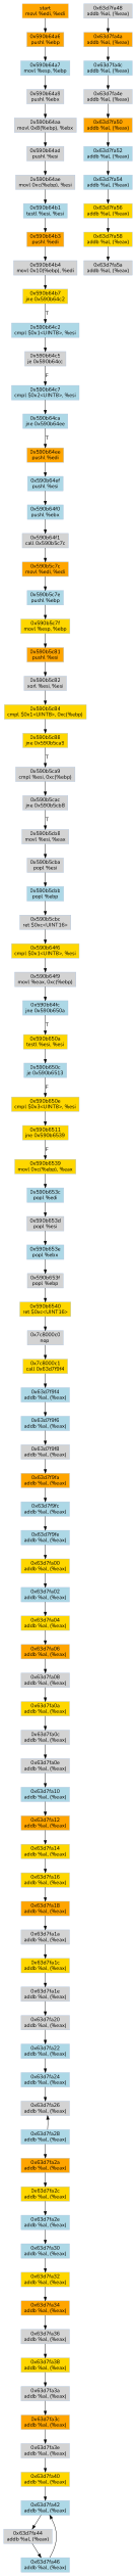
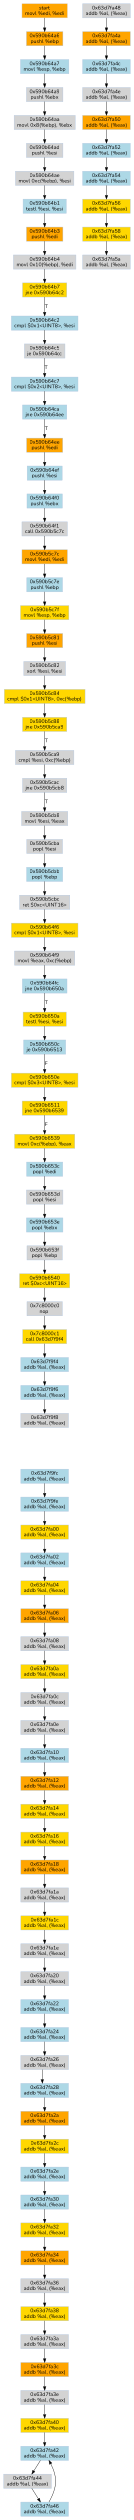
  digraph {
    fontname=Nunito
    node [color=lightsteelblue fillcolor=lightgrey fontname=Nunito shape=rectangle style=filled]
    edge [color="#000000" fontname=Nunito]
    n1 [color=lightgrey fillcolor=orange label="start\nmovl %edi, %edi"]
    n2 [fillcolor=orange label="0x590b64a6\npushl %ebp"]
    n3 [fillcolor=lightblue label="0x590b64a7\nmovl %esp, %ebp"]
    n4 [label="0x590b64a9\npushl %ebx"]
    n5 [label="0x590b64aa\nmovl 0x8(%ebp), %ebx"]
    n6 [label="0x590b64ad\npushl %esi"]
    n7 [label="0x590b64ae\nmovl 0xc(%ebp), %esi"]
    n8 [fillcolor=lightblue label="0x590b64b1\ntestl %esi, %esi"]
    n9 [fillcolor=orange label="0x590b64b3\npushl %edi"]
    n10 [label="0x590b64b4\nmovl 0x10(%ebp), %edi"]
    n11 [fillcolor=gold label="0x590b64b7\njne 0x590b64c2"]
    n12 [fillcolor=lightblue label="0x590b64c2\ncmpl $0x1<UINT8>, %esi"]
    n13 [label="0x590b64c5\nje 0x590b64cc"]
    n14 [fillcolor=lightblue label="0x590b64c7\ncmpl $0x2<UINT8>, %esi"]
    n15 [fillcolor=lightblue label="0x590b64ca\njne 0x590b64ee"]
    n16 [fillcolor=orange label="0x590b64ee\npushl %edi"]
    n17 [fillcolor=lightblue label="0x590b64ef\npushl %esi"]
    n18 [fillcolor=lightblue label="0x590b64f0\npushl %ebx"]
    n19 [label="0x590b64f1\ncall 0x590b5c7c"]
    n20 [fillcolor=orange label="0x590b5c7c\nmovl %edi, %edi"]
    n21 [fillcolor=lightblue label="0x590b5c7e\npushl %ebp"]
    n22 [fillcolor=gold label="0x590b5c7f\nmovl %esp, %ebp"]
    n23 [fillcolor=orange label="0x590b5c81\npushl %esi"]
    n24 [label="0x590b5c82\nxorl %esi, %esi"]
    n25 [fillcolor=gold label="0x590b5c84\ncmpl $0x1<UINT8>, 0xc(%ebp)"]
    n26 [fillcolor=gold label="0x590b5c88\njne 0x590b5ca9"]
    n27 [label="0x590b5ca9\ncmpl %esi, 0xc(%ebp)"]
    n28 [label="0x590b5cac\njne 0x590b5cb8"]
    n29 [label="0x590b5cb8\nmovl %esi, %eax"]
    n30 [label="0x590b5cba\npopl %esi"]
    n31 [fillcolor=lightblue label="0x590b5cbb\npopl %ebp"]
    n32 [label="0x590b5cbc\nret $0xc<UINT16>"]
    n33 [fillcolor=gold label="0x590b64f6\ncmpl $0x1<UINT8>, %esi"]
    n34 [label="0x590b64f9\nmovl %eax, 0xc(%ebp)"]
    n35 [fillcolor=lightblue label="0x590b64fc\njne 0x590b650a"]
    n36 [fillcolor=gold label="0x590b650a\ntestl %esi, %esi"]
    n37 [fillcolor=lightblue label="0x590b650c\nje 0x590b6513"]
    n38 [fillcolor=gold label="0x590b650e\ncmpl $0x3<UINT8>, %esi"]
    n39 [fillcolor=gold label="0x590b6511\njne 0x590b6539"]
    n40 [fillcolor=gold label="0x590b6539\nmovl 0xc(%ebp), %eax"]
    n41 [fillcolor=lightblue label="0x590b653c\npopl %edi"]
    n42 [label="0x590b653d\npopl %esi"]
    n43 [fillcolor=lightblue label="0x590b653e\npopl %ebx"]
    n44 [label="0x590b653f\npopl %ebp"]
    n45 [fillcolor=gold label="0x590b6540\nret $0xc<UINT16>"]
    n46 [label="0x7c8000c0\nnop "]
    n47 [fillcolor=gold label="0x7c8000c1\ncall 0x63d7f9f4"]
    n48 [fillcolor=lightblue label="0x63d7f9f4\naddb %al, (%eax)"]
    n49 [fillcolor=lightblue label="0x63d7f9f6\naddb %al, (%eax)"]
    n50 [label="0x63d7f9f8\naddb %al, (%eax)"]
-   n51 [fillcolor=orange label="0x63d7f9fa\naddb %al, (%eax)"]
    n52 [fillcolor=lightblue label="0x63d7f9fc\naddb %al, (%eax)"]
    n53 [fillcolor=lightblue label="0x63d7f9fe\naddb %al, (%eax)"]
    n54 [fillcolor=gold label="0x63d7fa00\naddb %al, (%eax)"]
    n55 [fillcolor=lightblue label="0x63d7fa02\naddb %al, (%eax)"]
    n56 [fillcolor=gold label="0x63d7fa04\naddb %al, (%eax)"]
    n57 [fillcolor=orange label="0x63d7fa06\naddb %al, (%eax)"]
    n58 [label="0x63d7fa08\naddb %al, (%eax)"]
    n59 [fillcolor=gold label="0x63d7fa0a\naddb %al, (%eax)"]
    n60 [label="0x63d7fa0c\naddb %al, (%eax)"]
    n61 [label="0x63d7fa0e\naddb %al, (%eax)"]
    n62 [fillcolor=lightblue label="0x63d7fa10\naddb %al, (%eax)"]
    n63 [fillcolor=orange label="0x63d7fa12\naddb %al, (%eax)"]
    n64 [fillcolor=gold label="0x63d7fa14\naddb %al, (%eax)"]
    n65 [fillcolor=gold label="0x63d7fa16\naddb %al, (%eax)"]
    n66 [fillcolor=orange label="0x63d7fa18\naddb %al, (%eax)"]
    n67 [label="0x63d7fa1a\naddb %al, (%eax)"]
    n68 [fillcolor=gold label="0x63d7fa1c\naddb %al, (%eax)"]
    n69 [label="0x63d7fa1e\naddb %al, (%eax)"]
    n70 [label="0x63d7fa20\naddb %al, (%eax)"]
    n71 [fillcolor=lightblue label="0x63d7fa22\naddb %al, (%eax)"]
    n72 [fillcolor=lightblue label="0x63d7fa24\naddb %al, (%eax)"]
    n73 [label="0x63d7fa26\naddb %al, (%eax)"]
    n74 [fillcolor=lightblue label="0x63d7fa28\naddb %al, (%eax)"]
    n75 [fillcolor=orange label="0x63d7fa2a\naddb %al, (%eax)"]
    n76 [fillcolor=gold label="0x63d7fa2c\naddb %al, (%eax)"]
    n77 [fillcolor=lightblue label="0x63d7fa2e\naddb %al, (%eax)"]
    n78 [fillcolor=lightblue label="0x63d7fa30\naddb %al, (%eax)"]
    n79 [fillcolor=gold label="0x63d7fa32\naddb %al, (%eax)"]
    n80 [fillcolor=orange label="0x63d7fa34\naddb %al, (%eax)"]
    n81 [label="0x63d7fa36\naddb %al, (%eax)"]
    n82 [fillcolor=gold label="0x63d7fa38\naddb %al, (%eax)"]
    n83 [label="0x63d7fa3a\naddb %al, (%eax)"]
    n84 [fillcolor=orange label="0x63d7fa3c\naddb %al, (%eax)"]
    n85 [label="0x63d7fa3e\naddb %al, (%eax)"]
    n86 [fillcolor=gold label="0x63d7fa40\naddb %al, (%eax)"]
    n87 [fillcolor=lightblue label="0x63d7fa42\naddb %al, (%eax)"]
    n88 [label="0x63d7fa44\naddb %al, (%eax)"]
    n89 [fillcolor=lightblue label="0x63d7fa46\naddb %al, (%eax)"]
    n90 [label="0x63d7fa48\naddb %al, (%eax)"]
    n91 [fillcolor=orange label="0x63d7fa4a\naddb %al, (%eax)"]
    n92 [fillcolor=lightblue label="0x63d7fa4c\naddb %al, (%eax)"]
    n93 [label="0x63d7fa4e\naddb %al, (%eax)"]
    n94 [fillcolor=orange label="0x63d7fa50\naddb %al, (%eax)"]
    n95 [fillcolor=lightblue label="0x63d7fa52\naddb %al, (%eax)"]
    n96 [fillcolor=lightblue label="0x63d7fa54\naddb %al, (%eax)"]
    n97 [fillcolor=gold label="0x63d7fa56\naddb %al, (%eax)"]
    n98 [fillcolor=gold label="0x63d7fa58\naddb %al, (%eax)"]
    n99 [label="0x63d7fa5a\naddb %al, (%eax)"]
    n1 -> n2
    n2 -> n3
    n3 -> n4
    n4 -> n5
    n5 -> n6
    n6 -> n7
    n7 -> n8
    n8 -> n9
    n9 -> n10
    n10 -> n11
    n11 -> n12 [label=T]
    n12 -> n13
-   n13 -> n14 [label=F]
+   n13 -> n14 [label=T]
    n14 -> n15
    n15 -> n16 [label=T]
    n16 -> n17
    n17 -> n18
    n18 -> n19
    n19 -> n20
    n20 -> n21
    n21 -> n22
    n22 -> n23
    n23 -> n24
    n24 -> n25
    n25 -> n26
    n26 -> n27 [label=T]
    n27 -> n28
    n28 -> n29 [label=T]
    n29 -> n30
    n30 -> n31
    n31 -> n32
    n32 -> n33
    n33 -> n34
    n34 -> n35
    n35 -> n36 [label=T]
    n36 -> n37
    n37 -> n38 [label=F]
    n38 -> n39
    n39 -> n40 [label=F]
    n40 -> n41
    n41 -> n42
    n42 -> n43
    n43 -> n44
    n44 -> n45
    n45 -> n46
    n46 -> n47
    n47 -> n48
    n48 -> n49
    n49 -> n50
-   n50 -> n51
-   n51 -> n52
    n52 -> n53
    n53 -> n54
    n54 -> n55
    n55 -> n56
    n56 -> n57
    n57 -> n58
    n58 -> n59
    n59 -> n60
    n60 -> n61
    n61 -> n62
    n62 -> n63
    n63 -> n64
    n64 -> n65
    n65 -> n66
    n66 -> n67
    n67 -> n68
    n68 -> n69
    n69 -> n70
    n70 -> n71
    n71 -> n72
    n72 -> n73
-   n74 -> n73
+   n73 -> n74
    n74 -> n75
    n75 -> n76
    n76 -> n77
    n77 -> n78
    n78 -> n79
    n79 -> n80
    n80 -> n81
    n81 -> n82
    n82 -> n83
    n83 -> n84
    n84 -> n85
    n85 -> n86
    n86 -> n87
    n87 -> n88
    n88 -> n89
    n89 -> n87
    n90 -> n91
    n91 -> n92
    n92 -> n93
    n93 -> n94
    n94 -> n95
    n95 -> n96
    n96 -> n97
    n97 -> n98
    n98 -> n99
  }
